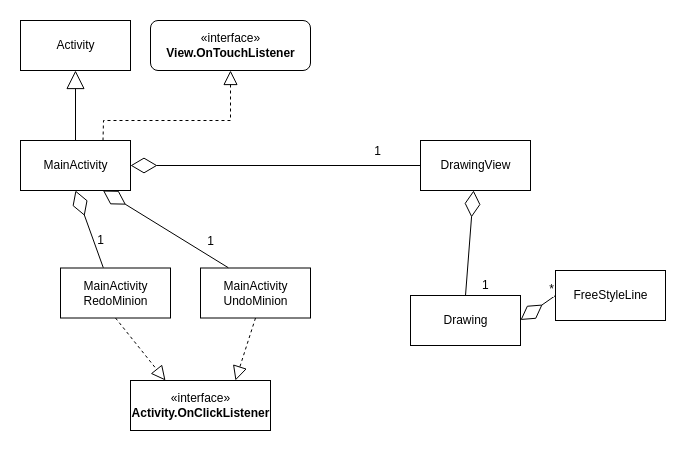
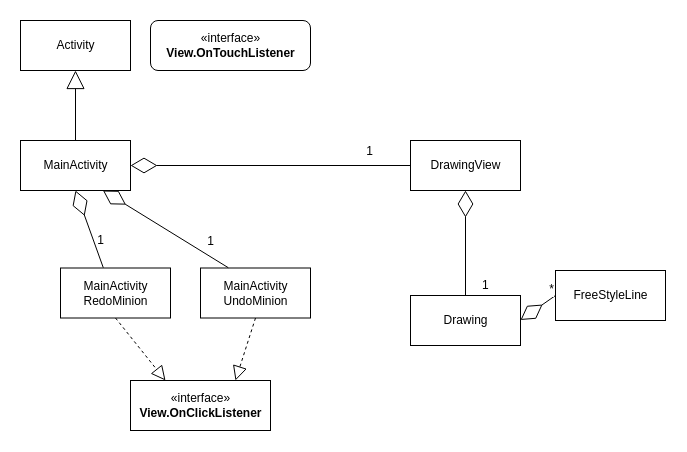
  <mxCell id="0" />
  <mxCell id="1" parent="0" />
  <mxCell id="2" value="MainActivity" style="html=1;" parent="1" vertex="1"><mxGeometry x="20" y="140" width="110" height="50" as="geometry" /></mxCell>
- <mxCell id="3" value="DrawingView" style="html=1;" parent="1" vertex="1"><mxGeometry x="420" y="140" width="110" height="50" as="geometry" /></mxCell>
+ <mxCell id="3" value="DrawingView" style="html=1;" parent="1" vertex="1"><mxGeometry x="410" y="140" width="110" height="50" as="geometry" /></mxCell>
  <mxCell id="4" value="" style="endArrow=diamondThin;endFill=0;endSize=24;html=1;entryX=1;entryY=0.5;entryDx=0;entryDy=0;align=right;exitX=0;exitY=0.5;exitDx=0;exitDy=0;" parent="1" source="3" target="2" edge="1"><mxGeometry width="160" relative="1" as="geometry"><mxPoint x="250" y="190" as="sourcePoint" /><mxPoint x="350" y="230" as="targetPoint" /></mxGeometry></mxCell>
  <mxCell id="5" value="1" style="text;html=1;resizable=0;points=[];align=center;verticalAlign=middle;labelBackgroundColor=#ffffff;" parent="4" vertex="1" connectable="0"><mxGeometry x="-0.692" relative="1" as="geometry"><mxPoint x="1" y="-15" as="offset" /></mxGeometry></mxCell>
  <mxCell id="6" value="Drawing" style="html=1;" parent="1" vertex="1"><mxGeometry x="410" y="295" width="110" height="50" as="geometry" /></mxCell>
  <mxCell id="7" value="" style="endArrow=diamondThin;endFill=0;endSize=24;html=1;exitX=0.5;exitY=0;exitDx=0;exitDy=0;" parent="1" source="6" target="3" edge="1"><mxGeometry width="160" relative="1" as="geometry"><mxPoint x="470" y="270" as="sourcePoint" /><mxPoint x="340" y="290" as="targetPoint" /></mxGeometry></mxCell>
  <mxCell id="8" value="1&lt;br&gt;" style="text;html=1;resizable=0;points=[];autosize=1;align=left;verticalAlign=top;spacingTop=-4;" parent="1" vertex="1"><mxGeometry x="480" y="275" width="20" height="20" as="geometry" /></mxCell>
  <mxCell id="9" value="FreeStyleLine" style="html=1;" parent="1" vertex="1"><mxGeometry x="555" y="270" width="110" height="50" as="geometry" /></mxCell>
  <mxCell id="10" value="" style="endArrow=diamondThin;endFill=0;endSize=24;html=1;entryX=1;entryY=0.5;entryDx=0;entryDy=0;exitX=0;exitY=0.5;exitDx=0;exitDy=0;align=right;" parent="1" source="9" edge="1"><mxGeometry width="160" relative="1" as="geometry"><mxPoint x="590" y="319.5" as="sourcePoint" /><mxPoint x="520" y="319.5" as="targetPoint" /></mxGeometry></mxCell>
  <mxCell id="11" value="*" style="text;html=1;resizable=0;points=[];align=center;verticalAlign=middle;labelBackgroundColor=#ffffff;" parent="10" vertex="1" connectable="0"><mxGeometry x="-0.692" relative="1" as="geometry"><mxPoint x="1" y="-11" as="offset" /></mxGeometry></mxCell>
  <mxCell id="12" value="Activity" style="html=1;" parent="1" vertex="1"><mxGeometry x="20" y="20" width="110" height="50" as="geometry" /></mxCell>
  <mxCell id="13" value="«interface»&lt;br&gt;&lt;b&gt;View.OnTouchListener&lt;/b&gt;" style="html=1;shadow=0;comic=0;strokeColor=#000000;fillColor=none;fontColor=#000000;rounded=1;" parent="1" vertex="1"><mxGeometry x="150" y="20" width="160" height="50" as="geometry" /></mxCell>
  <mxCell id="14" value="" style="endArrow=block;endSize=16;endFill=0;html=1;fontColor=#000000;align=right;exitX=0.5;exitY=0;exitDx=0;exitDy=0;" parent="1" source="2" edge="1"><mxGeometry width="160" relative="1" as="geometry"><mxPoint x="90" y="270" as="sourcePoint" /><mxPoint x="75" y="70" as="targetPoint" /></mxGeometry></mxCell>
- <mxCell id="15" value="" style="endArrow=block;dashed=1;endFill=0;endSize=12;html=1;fontColor=#000000;align=right;entryX=0.5;entryY=1;entryDx=0;entryDy=0;exitX=0.75;exitY=0;exitDx=0;exitDy=0;rounded=0;" parent="1" source="2" target="13" edge="1"><mxGeometry width="160" relative="1" as="geometry"><mxPoint x="450" y="200" as="sourcePoint" /><mxPoint x="610" y="200" as="targetPoint" /><Array as="points"><mxPoint x="103" y="120" /><mxPoint x="230" y="120" /></Array></mxGeometry></mxCell>
- <mxCell id="16" value="«interface»&lt;br&gt;&lt;b&gt;Activity.OnClickListener&lt;/b&gt;" style="html=1;rounded=0;shadow=0;comic=0;strokeColor=#000000;fillColor=none;fontColor=#000000;" vertex="1" parent="1"><mxGeometry x="130" y="380" width="140" height="50" as="geometry" /></mxCell>
+ <mxCell id="16" value="«interface»&lt;br&gt;&lt;b&gt;View.OnClickListener&lt;/b&gt;" style="html=1;rounded=0;shadow=0;comic=0;strokeColor=#000000;fillColor=none;fontColor=#000000;" vertex="1" parent="1"><mxGeometry x="130" y="380" width="140" height="50" as="geometry" /></mxCell>
  <mxCell id="17" value="MainActivity&lt;br&gt;RedoMinion" style="html=1;" vertex="1" parent="1"><mxGeometry x="60" y="267.5" width="110" height="50" as="geometry" /></mxCell>
  <mxCell id="18" value="MainActivity&lt;br&gt;UndoMinion" style="html=1;" vertex="1" parent="1"><mxGeometry x="200" y="267.5" width="110" height="50" as="geometry" /></mxCell>
  <mxCell id="19" value="" style="endArrow=diamondThin;endFill=0;endSize=24;html=1;entryX=0.5;entryY=1;entryDx=0;entryDy=0;align=right;exitX=0.389;exitY=-0.006;exitDx=0;exitDy=0;exitPerimeter=0;" edge="1" parent="1" source="17" target="2"><mxGeometry width="160" relative="1" as="geometry"><mxPoint x="617" y="182.5" as="sourcePoint" /><mxPoint x="140" y="175" as="targetPoint" /></mxGeometry></mxCell>
  <mxCell id="20" value="1" style="text;html=1;resizable=0;points=[];align=center;verticalAlign=middle;labelBackgroundColor=#ffffff;" vertex="1" connectable="0" parent="19"><mxGeometry x="-0.692" relative="1" as="geometry"><mxPoint x="1" y="-15" as="offset" /></mxGeometry></mxCell>
  <mxCell id="21" value="" style="endArrow=diamondThin;endFill=0;endSize=24;html=1;entryX=0.75;entryY=1;entryDx=0;entryDy=0;align=right;exitX=0.389;exitY=-0.006;exitDx=0;exitDy=0;exitPerimeter=0;" edge="1" parent="1" target="2"><mxGeometry width="160" relative="1" as="geometry"><mxPoint x="227.79" y="267.2" as="sourcePoint" /><mxPoint x="200" y="190" as="targetPoint" /></mxGeometry></mxCell>
  <mxCell id="22" value="1" style="text;html=1;resizable=0;points=[];align=center;verticalAlign=middle;labelBackgroundColor=#ffffff;" vertex="1" connectable="0" parent="21"><mxGeometry x="-0.692" relative="1" as="geometry"><mxPoint x="1" y="-15" as="offset" /></mxGeometry></mxCell>
  <mxCell id="23" value="" style="endArrow=block;dashed=1;endFill=0;endSize=12;html=1;exitX=0.5;exitY=1;exitDx=0;exitDy=0;entryX=0.75;entryY=0;entryDx=0;entryDy=0;" edge="1" parent="1" source="18" target="16"><mxGeometry width="160" relative="1" as="geometry"><mxPoint x="350" y="390" as="sourcePoint" /><mxPoint x="250" y="330" as="targetPoint" /></mxGeometry></mxCell>
  <mxCell id="24" value="" style="endArrow=block;dashed=1;endFill=0;endSize=12;html=1;exitX=0.5;exitY=1;exitDx=0;exitDy=0;entryX=0.25;entryY=0;entryDx=0;entryDy=0;" edge="1" parent="1" source="17" target="16"><mxGeometry width="160" relative="1" as="geometry"><mxPoint x="245" y="390" as="sourcePoint" /><mxPoint x="265" y="327.5" as="targetPoint" /></mxGeometry></mxCell>
